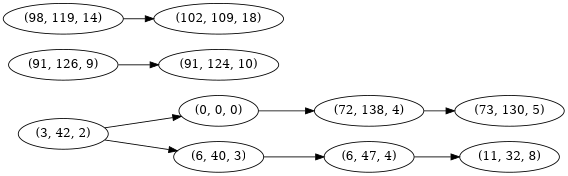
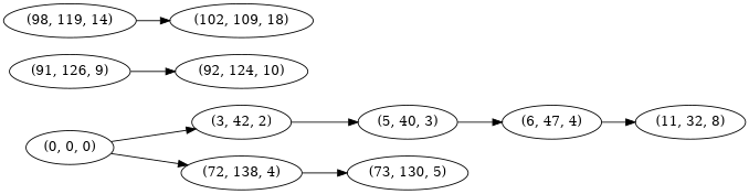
  digraph {
    rankdir=LR
    "(0, 0, 0)"
    "(3, 42, 2)"
    "(72, 138, 4)"
-   "(5, 40, 3)" [label="(6, 40, 3)"]
+   "(5, 40, 3)"
    "(73, 130, 5)"
    n6 [label="(6, 47, 4)"]
    "(11, 32, 8)"
    "(91, 126, 9)"
-   "(92, 124, 10)" [label="(91, 124, 10)"]
+   "(92, 124, 10)"
    "(98, 119, 14)"
    "(102, 109, 18)"
-   "(3, 42, 2)" -> "(0, 0, 0)"
+   "(0, 0, 0)" -> "(3, 42, 2)"
    "(0, 0, 0)" -> "(72, 138, 4)"
    "(3, 42, 2)" -> "(5, 40, 3)"
    "(72, 138, 4)" -> "(73, 130, 5)"
    "(5, 40, 3)" -> n6
    n6 -> "(11, 32, 8)"
    "(91, 126, 9)" -> "(92, 124, 10)"
    "(98, 119, 14)" -> "(102, 109, 18)"
  }
